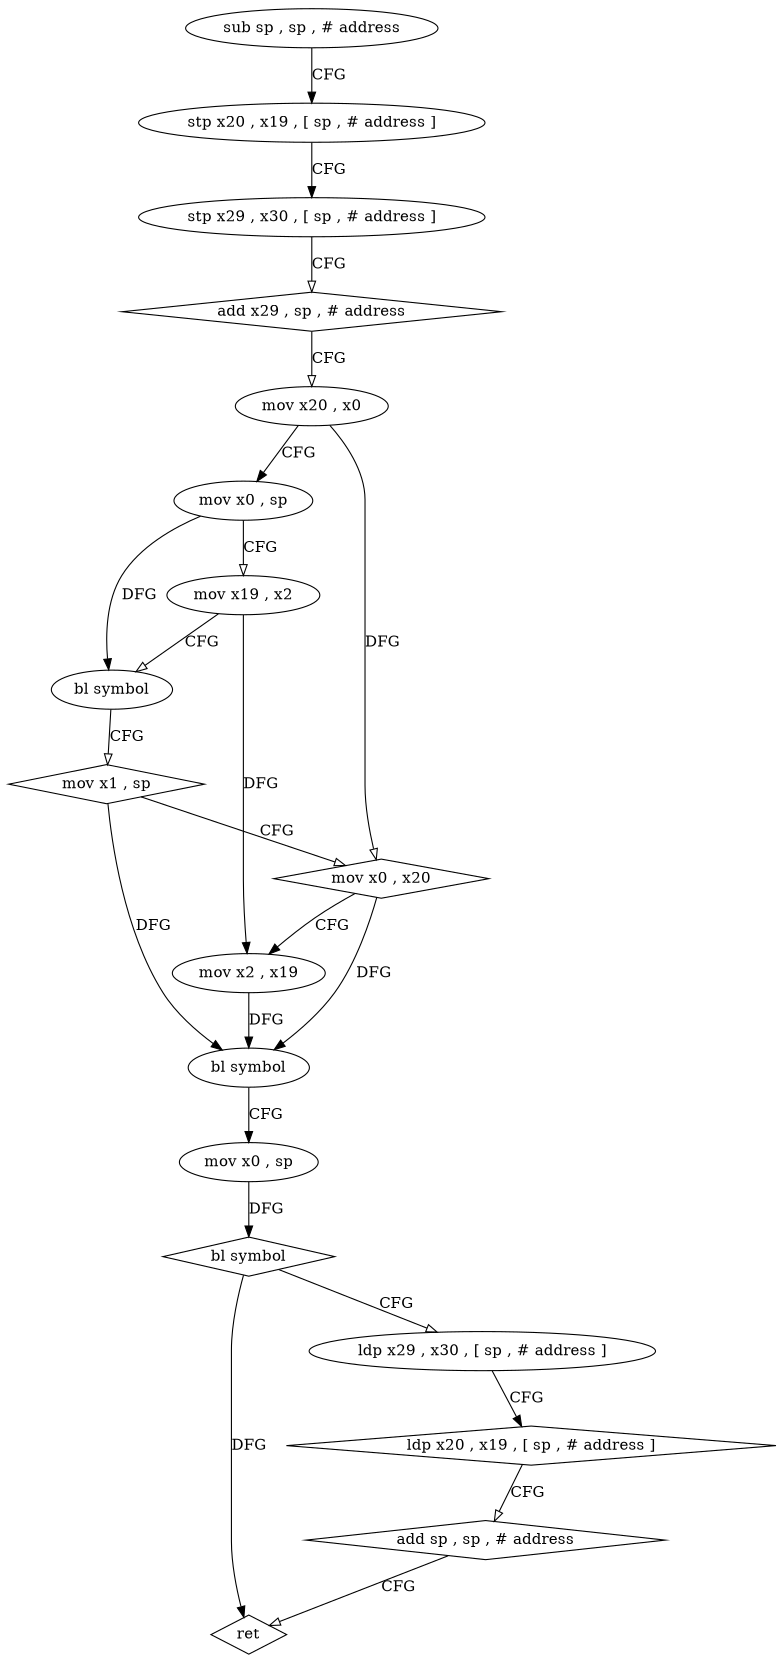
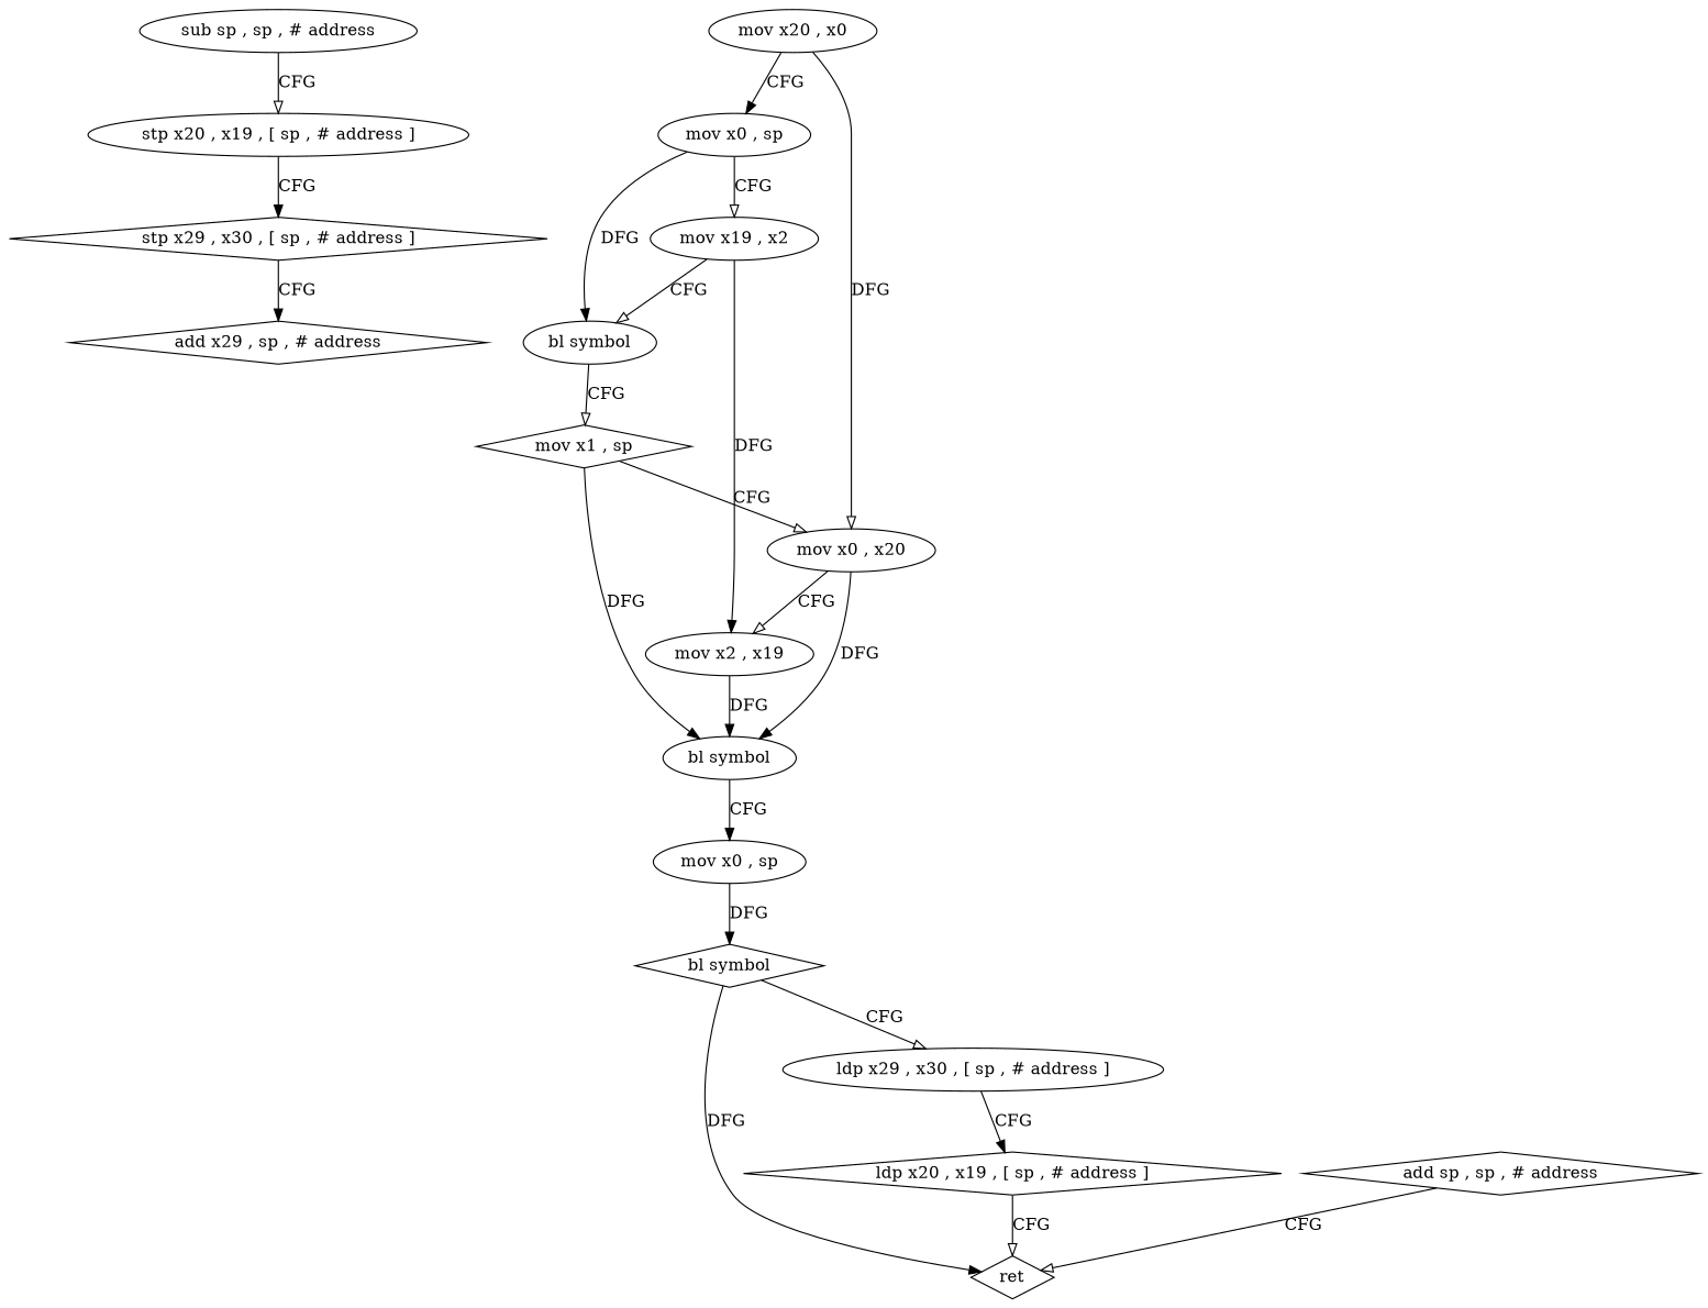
  digraph {
    node [shape=ellipse]
    edge [arrowhead=normal]
    n1 [label="sub sp , sp , # address"]
    n2 [label="stp x20 , x19 , [ sp , # address ]"]
-   n3 [label="stp x29 , x30 , [ sp , # address ]"]
+   n3 [label="stp x29 , x30 , [ sp , # address ]" shape=diamond]
    n4 [label="add x29 , sp , # address" shape=diamond]
    n5 [label="mov x20 , x0"]
    n6 [label="mov x0 , sp"]
-   n7 [label="mov x0 , x20" shape=diamond]
+   n7 [label="mov x0 , x20"]
    n8 [label="mov x19 , x2"]
    n9 [label="bl symbol"]
    n10 [label="mov x2 , x19"]
    n11 [label="bl symbol"]
    n12 [label="mov x1 , sp" shape=diamond]
    n13 [label="mov x0 , sp"]
    n14 [label="bl symbol" shape=diamond]
    n15 [label="ldp x29 , x30 , [ sp , # address ]"]
    n16 [label=ret shape=diamond]
    n17 [label="ldp x20 , x19 , [ sp , # address ]" shape=diamond]
    n18 [label="add sp , sp , # address" shape=diamond]
-   n1 -> n2 [label=CFG]
+   n1 -> n2 [arrowhead=onormal label=CFG]
    n2 -> n3 [label=CFG]
-   n3 -> n4 [arrowhead=onormal label=CFG]
-   n4 -> n5 [arrowhead=onormal label=CFG]
+   n3 -> n4 [label=CFG]
    n5 -> n6 [label=CFG]
    n5 -> n7 [arrowhead=onormal label=DFG]
    n6 -> n8 [arrowhead=onormal label=CFG]
    n6 -> n9 [label=DFG]
-   n7 -> n10 [label=CFG]
+   n7 -> n10 [arrowhead=onormal label=CFG]
    n7 -> n11 [label=DFG]
    n8 -> n9 [arrowhead=onormal label=CFG]
    n8 -> n10 [label=DFG]
    n9 -> n12 [arrowhead=onormal label=CFG]
    n10 -> n11 [label=DFG]
    n11 -> n13 [label=CFG]
    n12 -> n7 [arrowhead=onormal label=CFG]
    n12 -> n11 [label=DFG]
    n13 -> n14 [label=DFG]
    n14 -> n15 [arrowhead=onormal label=CFG]
    n14 -> n16 [label=DFG]
    n15 -> n17 [label=CFG]
-   n17 -> n18 [arrowhead=onormal label=CFG]
+   n17 -> n16 [arrowhead=onormal label=CFG]
    n18 -> n16 [arrowhead=onormal label=CFG]
  }
